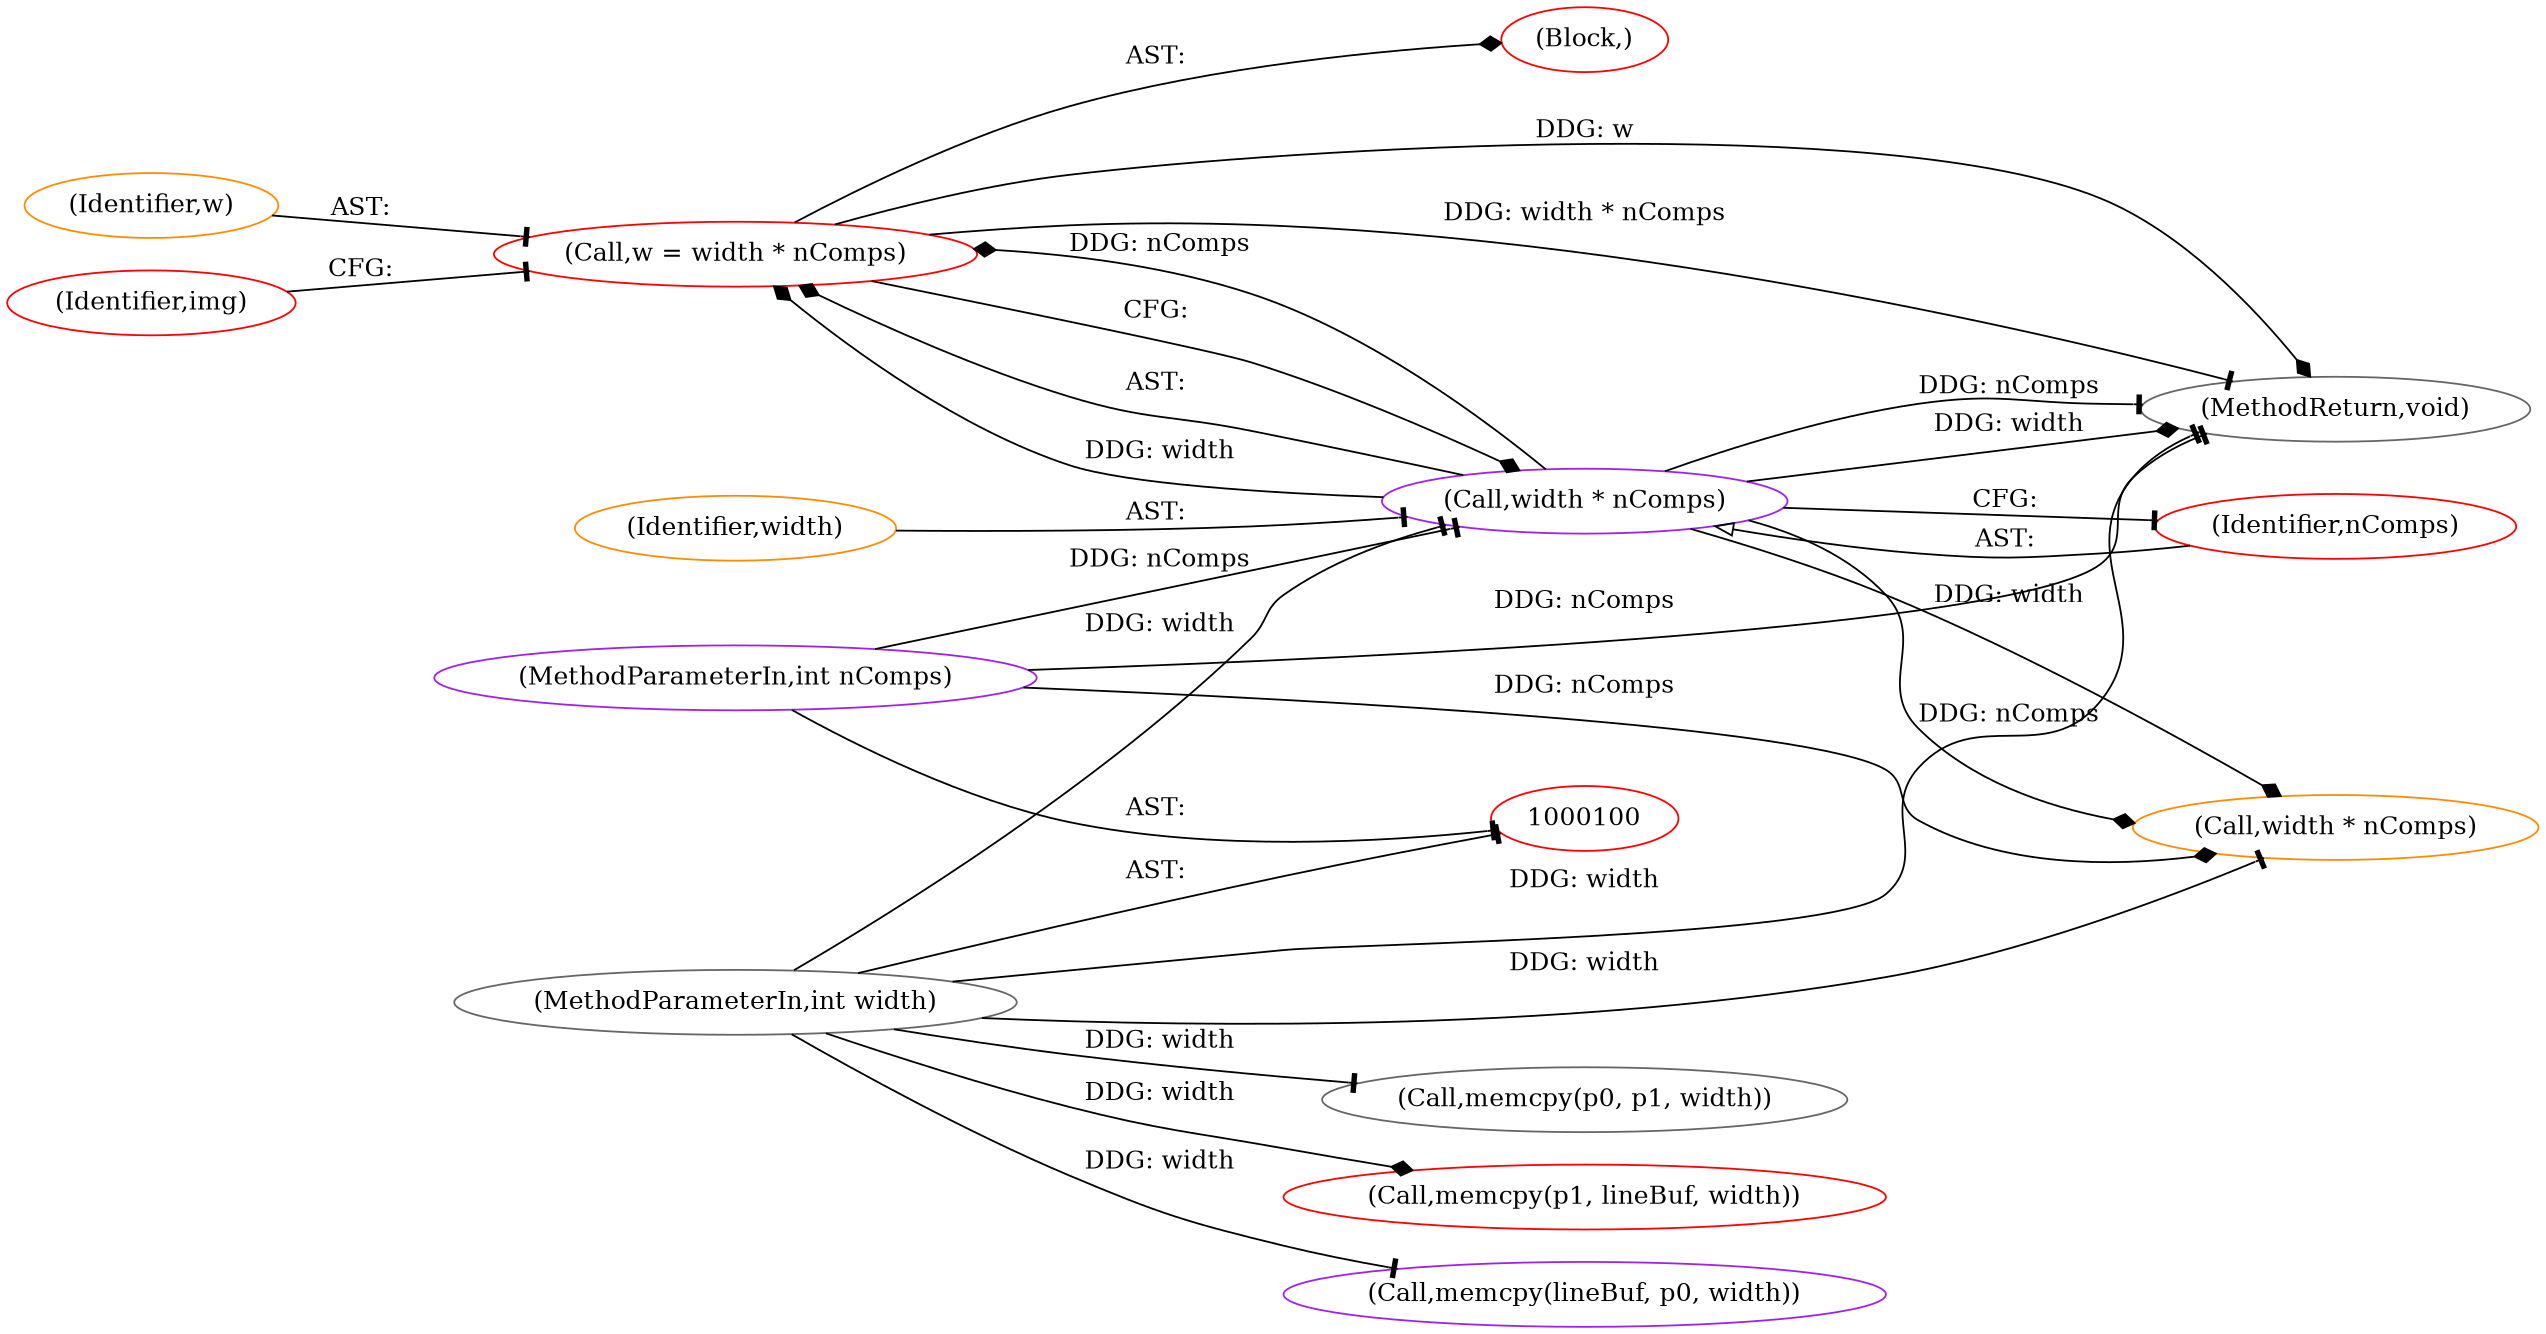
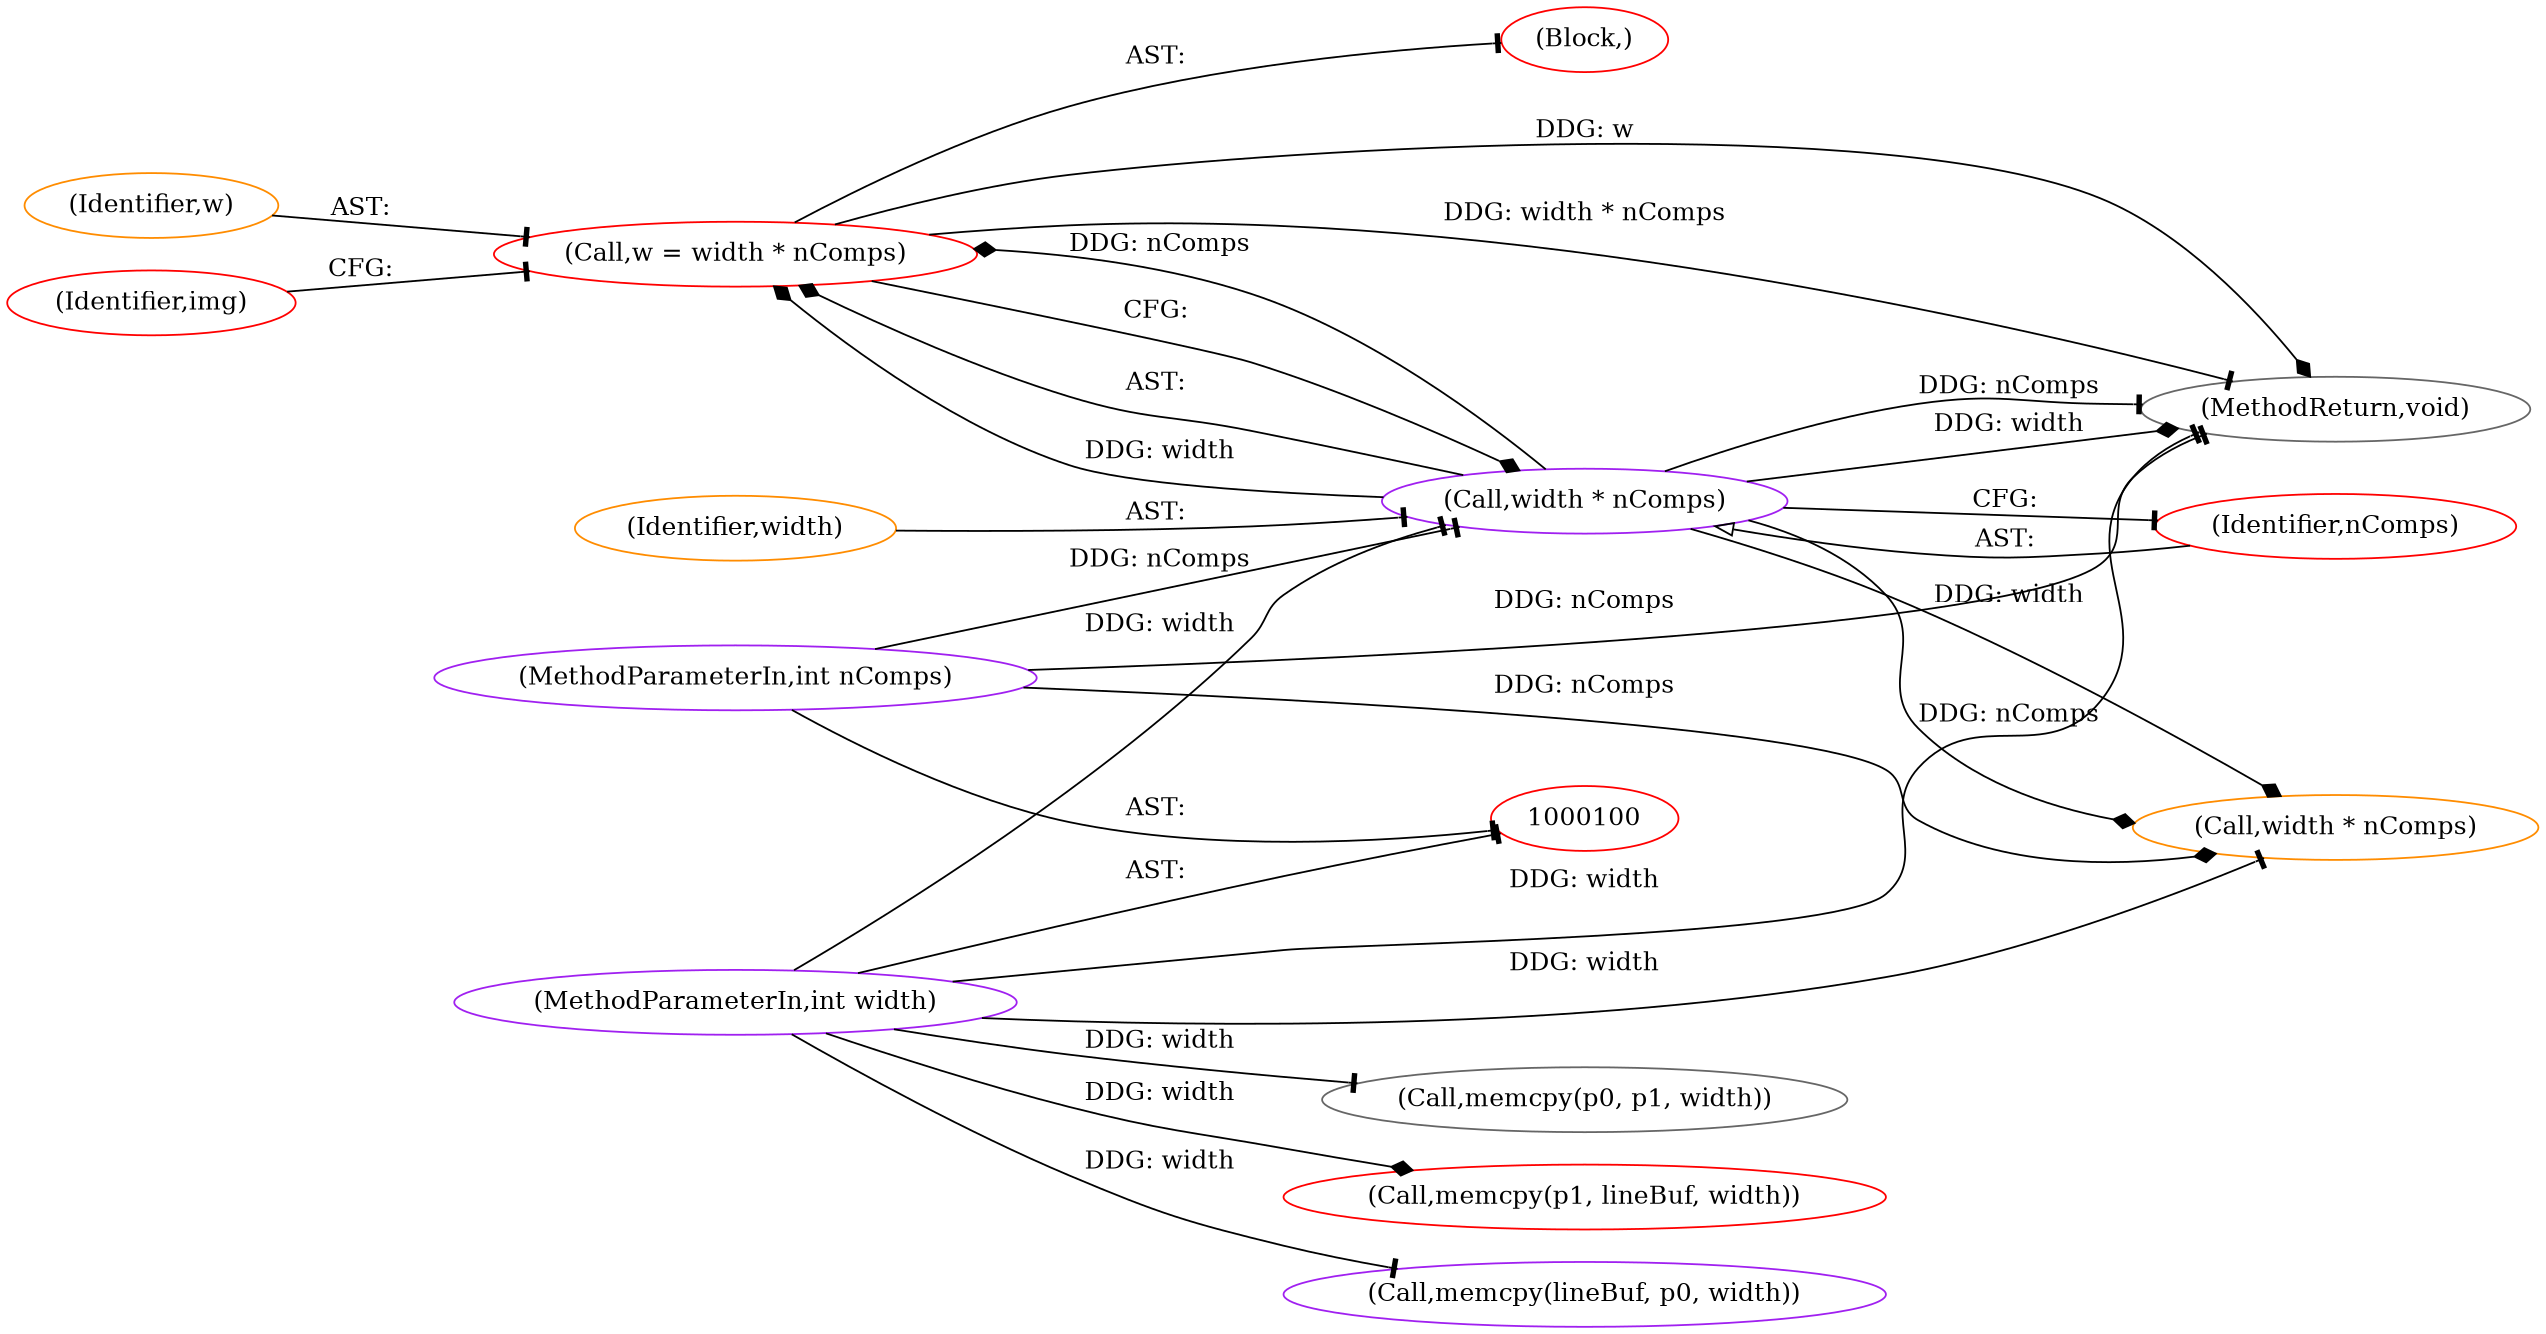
  digraph {
    rankdir=LR
    node [color=red]
    edge [arrowhead=tee]
    n1 [label="(Call,w = width * nComps)"]
    n2 [color=purple label="(Call,width * nComps)"]
    n3 [color=gray40 label="(MethodReturn,void)"]
    n4 [label="(Block,)"]
    n5 [label="(Identifier,nComps)"]
    n6 [color=darkorange label="(Call,width * nComps)"]
-   n7 [color=gray40 label="(MethodParameterIn,int width)"]
+   n7 [color=purple label="(MethodParameterIn,int width)"]
    n8 [label="(Call,memcpy(p1, lineBuf, width))"]
    n9 [color=purple label="(Call,memcpy(lineBuf, p0, width))"]
    n10 [color=gray40 label="(Call,memcpy(p0, p1, width))"]
    1000100
    n12 [color=purple label="(MethodParameterIn,int nComps)"]
    n13 [color=darkorange label="(Identifier,w)"]
    n14 [color=darkorange label="(Identifier,width)"]
    n15 [label="(Identifier,img)"]
    n1 -> n2 [arrowhead=diamond label="CFG: "]
    n1 -> n3 [arrowhead=diamond label="DDG: w"]
    n1 -> n3 [label="DDG: width * nComps"]
-   n1 -> n4 [arrowhead=diamond label="AST: "]
+   n1 -> n4 [label="AST: "]
    n2 -> n1 [arrowhead=diamond label="AST: "]
    n2 -> n1 [arrowhead=diamond label="DDG: width"]
    n2 -> n1 [arrowhead=diamond label="DDG: nComps"]
    n2 -> n3 [label="DDG: nComps"]
    n2 -> n3 [arrowhead=diamond label="DDG: width"]
    n2 -> n5 [label="CFG: "]
    n2 -> n6 [arrowhead=diamond label="DDG: width"]
    n2 -> n6 [arrowhead=diamond label="DDG: nComps"]
    n5 -> n2 [arrowhead=onormal label="AST: "]
    n7 -> n2 [label="DDG: width"]
    n7 -> n3 [label="DDG: width"]
    n7 -> n6 [label="DDG: width"]
    n7 -> n8 [arrowhead=diamond label="DDG: width"]
    n7 -> n9 [label="DDG: width"]
    n7 -> n10 [label="DDG: width"]
    n7 -> 1000100 [label="AST: "]
    n12 -> n2 [label="DDG: nComps"]
    n12 -> n3 [label="DDG: nComps"]
    n12 -> n6 [arrowhead=diamond label="DDG: nComps"]
    n12 -> 1000100 [label="AST: "]
    n13 -> n1 [label="AST: "]
    n14 -> n2 [label="AST: "]
    n15 -> n1 [label="CFG: "]
  }
